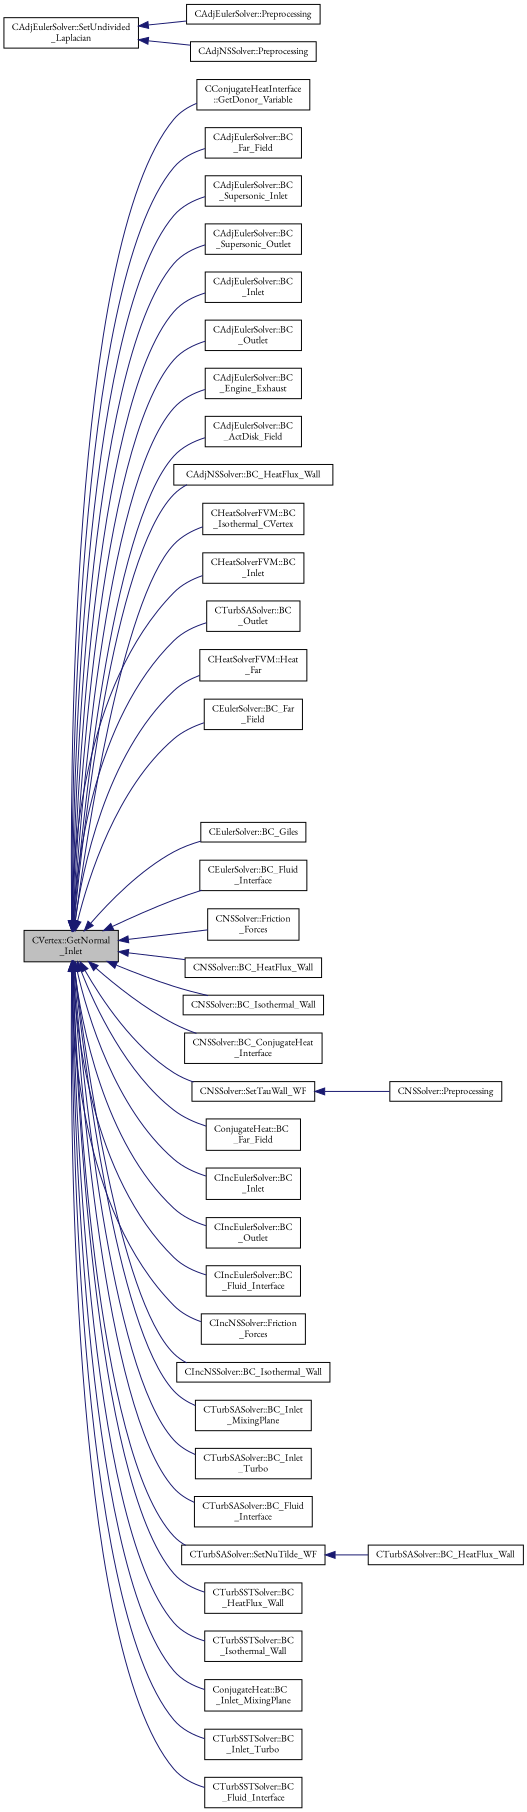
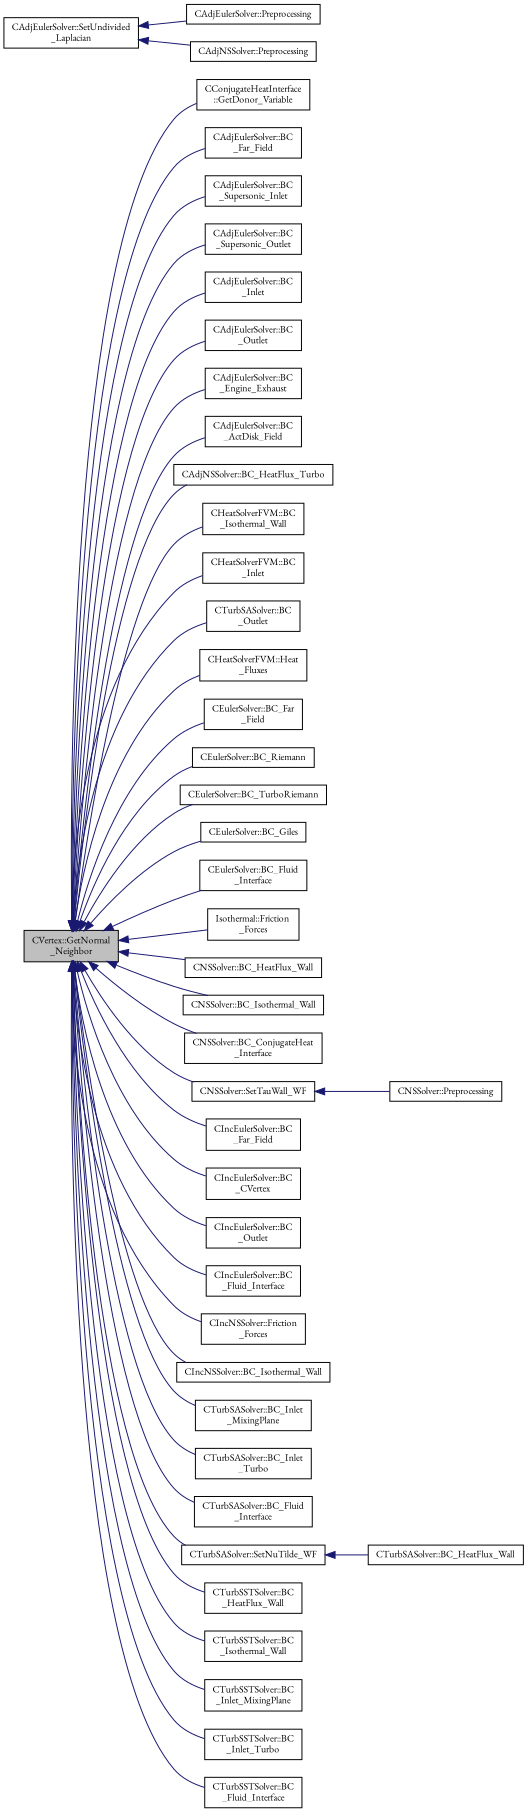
  digraph {
    fontname="EB Garamond"
    rankdir=LR
    node [color=black fillcolor=white fontname="EB Garamond" fontsize=10 shape=record style=filled]
    edge [color=midnightblue dir=back fontname="EB Garamond" fontsize=10 labelfontname=Helvetica labelfontsize=10 style=solid]
-   n1 [fillcolor=grey75 fontcolor=black height=0.2 label="CVertex::GetNormal\l_Inlet" width=0.4]
+   n1 [fillcolor=grey75 fontcolor=black height=0.2 label="CVertex::GetNormal\l_Neighbor" width=0.4]
    n2 [height=0.2 label="CConjugateHeatInterface\l::GetDonor_Variable" width=0.4]
    n3 [height=0.2 label="CAdjEulerSolver::BC\l_Far_Field" width=0.4]
    n4 [height=0.2 label="CAdjEulerSolver::BC\l_Supersonic_Inlet" width=0.4]
    n5 [height=0.2 label="CAdjEulerSolver::BC\l_Supersonic_Outlet" width=0.4]
    n6 [height=0.2 label="CAdjEulerSolver::BC\l_Inlet" width=0.4]
    n7 [height=0.2 label="CAdjEulerSolver::BC\l_Outlet" width=0.4]
    n8 [height=0.2 label="CAdjEulerSolver::BC\l_Engine_Exhaust" width=0.4]
    n9 [height=0.2 label="CAdjEulerSolver::BC\l_ActDisk_Field" width=0.4]
-   n10 [height=0.2 label="CAdjNSSolver::BC_HeatFlux_Wall" width=0.4]
-   n11 [height=0.2 label="CHeatSolverFVM::BC\l_Isothermal_CVertex" width=0.4]
+   n10 [height=0.2 label="CAdjNSSolver::BC_HeatFlux_Turbo" width=0.4]
+   n11 [height=0.2 label="CHeatSolverFVM::BC\l_Isothermal_Wall" width=0.4]
    n12 [height=0.2 label="CHeatSolverFVM::BC\l_Inlet" width=0.4]
    n13 [height=0.2 label="CTurbSASolver::BC\l_Outlet" width=0.4]
-   n14 [height=0.2 label="CHeatSolverFVM::Heat\l_Far" width=0.4]
+   n14 [height=0.2 label="CHeatSolverFVM::Heat\l_Fluxes" width=0.4]
    n15 [height=0.2 label="CEulerSolver::BC_Far\l_Field" width=0.4]
+   n16 [height=0.2 label="CEulerSolver::BC_Riemann" width=0.4]
+   n17 [height=0.2 label="CEulerSolver::BC_TurboRiemann" width=0.4]
    n18 [height=0.2 label="CEulerSolver::BC_Giles" width=0.4]
    n19 [height=0.2 label="CEulerSolver::BC_Fluid\l_Interface" width=0.4]
-   n20 [height=0.2 label="CNSSolver::Friction\l_Forces" width=0.4]
+   n20 [height=0.2 label="Isothermal::Friction\l_Forces" width=0.4]
    n21 [height=0.2 label="CNSSolver::BC_HeatFlux_Wall" width=0.4]
    n22 [height=0.2 label="CNSSolver::BC_Isothermal_Wall" width=0.4]
    n23 [height=0.2 label="CNSSolver::BC_ConjugateHeat\l_Interface" width=0.4]
    n24 [height=0.2 label="CNSSolver::SetTauWall_WF" width=0.4]
-   n25 [height=0.2 label="ConjugateHeat::BC\l_Far_Field" width=0.4]
-   n26 [height=0.2 label="CIncEulerSolver::BC\l_Inlet" width=0.4]
+   n25 [height=0.2 label="CIncEulerSolver::BC\l_Far_Field" width=0.4]
+   n26 [height=0.2 label="CIncEulerSolver::BC\l_CVertex" width=0.4]
    n27 [height=0.2 label="CIncEulerSolver::BC\l_Outlet" width=0.4]
    n28 [height=0.2 label="CIncEulerSolver::BC\l_Fluid_Interface" width=0.4]
    n29 [height=0.2 label="CIncNSSolver::Friction\l_Forces" width=0.4]
    n30 [height=0.2 label="CIncNSSolver::BC_Isothermal_Wall" width=0.4]
    n31 [height=0.2 label="CTurbSASolver::BC_Inlet\l_MixingPlane" width=0.4]
    n32 [height=0.2 label="CTurbSASolver::BC_Inlet\l_Turbo" width=0.4]
    n33 [height=0.2 label="CTurbSASolver::BC_Fluid\l_Interface" width=0.4]
    n34 [height=0.2 label="CTurbSASolver::SetNuTilde_WF" width=0.4]
    n35 [height=0.2 label="CTurbSSTSolver::BC\l_HeatFlux_Wall" width=0.4]
    n36 [height=0.2 label="CTurbSSTSolver::BC\l_Isothermal_Wall" width=0.4]
-   n37 [height=0.2 label="ConjugateHeat::BC\l_Inlet_MixingPlane" width=0.4]
+   n37 [height=0.2 label="CTurbSSTSolver::BC\l_Inlet_MixingPlane" width=0.4]
    n38 [height=0.2 label="CTurbSSTSolver::BC\l_Inlet_Turbo" width=0.4]
    n39 [height=0.2 label="CTurbSSTSolver::BC\l_Fluid_Interface" width=0.4]
    n40 [height=0.2 label="CAdjEulerSolver::SetUndivided\l_Laplacian" width=0.4]
    n41 [height=0.2 label="CAdjEulerSolver::Preprocessing" width=0.4]
    n42 [height=0.2 label="CAdjNSSolver::Preprocessing" width=0.4]
    n43 [height=0.2 label="CNSSolver::Preprocessing" width=0.4]
    n44 [height=0.2 label="CTurbSASolver::BC_HeatFlux_Wall" width=0.4]
    n1 -> n2
    n1 -> n3
    n1 -> n4
    n1 -> n5
    n1 -> n6
    n1 -> n7
    n1 -> n8
    n1 -> n9
    n1 -> n10
    n1 -> n11
    n1 -> n12
    n1 -> n13
    n1 -> n14
    n1 -> n15
+   n1 -> n16
+   n1 -> n17
    n1 -> n18
    n1 -> n19
    n1 -> n20
    n1 -> n21
    n1 -> n22
    n1 -> n23
    n1 -> n24
    n1 -> n25
    n1 -> n26
    n1 -> n27
    n1 -> n28
    n1 -> n29
    n1 -> n30
    n1 -> n31
    n1 -> n32
    n1 -> n33
    n1 -> n34
    n1 -> n35
    n1 -> n36
    n1 -> n37
    n1 -> n38
    n1 -> n39
    n24 -> n43
    n34 -> n44
    n40 -> n41
    n40 -> n42
  }
